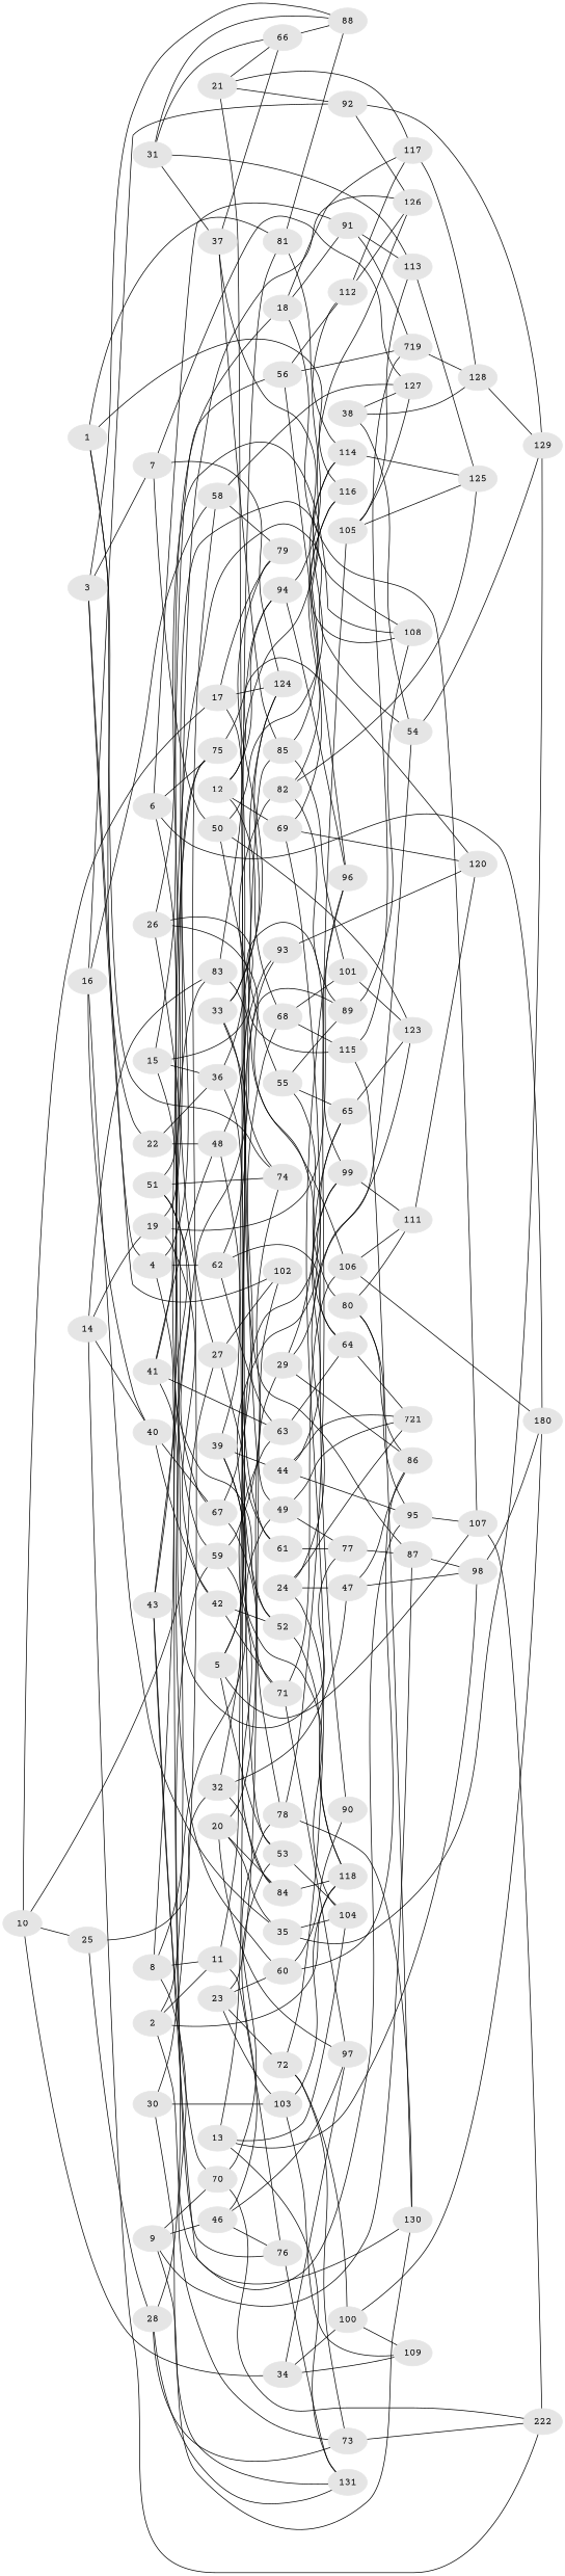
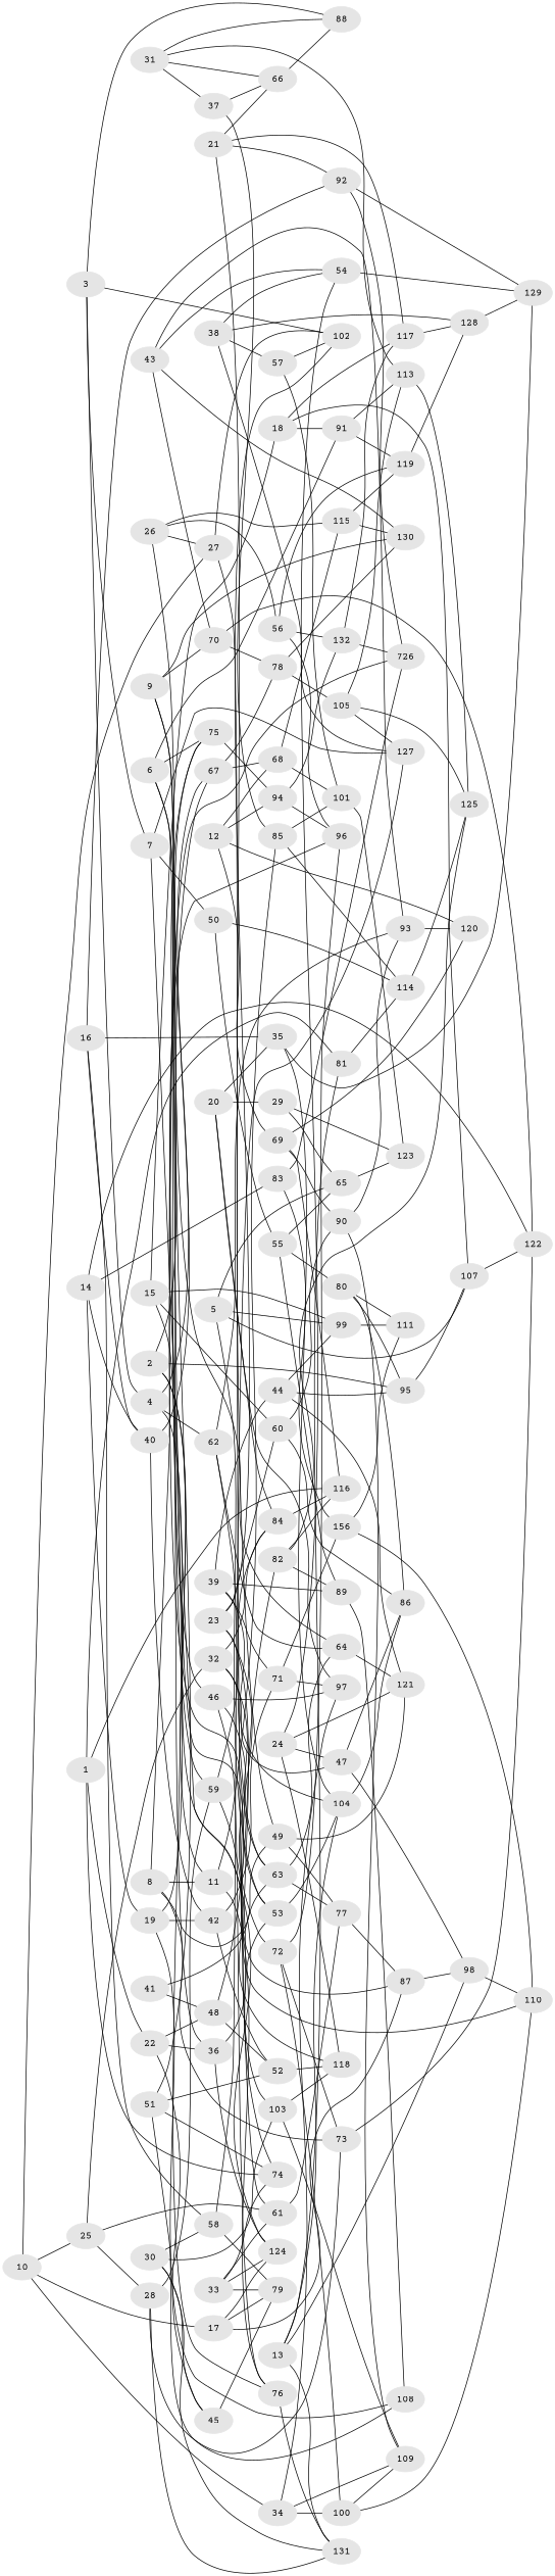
  graph {
    fontname="Courier Prime"
    rankdir=LR
    node [color=gray90 fontname="Courier Prime" style=filled]
    edge [fontname="Courier Prime"]
    1
    22
    74
    81
    116
    36
+   45
    48
    88
    114
    2
    11
    75
    95
    118
    76
    85
    94
    107
    3
    4
    7
    102
    62
    50
    124
    127
    64
    63
    93
    131
    5
    53
    65
    99
    104
    123
    111
-   122 [label=222]
+   122
    6
    59
    91
-   110 [label=180]
+   110
    84
    113
-   119 [label=719]
+   119
    55
    8
    49
    73
-   126
-   121 [label=721]
+   126 [label=726]
+   121
    77
    9
    46
    70
    87
    130
    97
    78
    98
    10
    17
    25
    27
    34
    79
    28
    32
    61
    100
    109
    101
    12
    68
    69
    120
    115
    90
    96
-   112
+   112 [label=132]
    13
    14
    19
    40
    83
    42
    108
    67
-   106
+   106 [label=156]
    15
    18
    60
    117
    86
    16
    35
    58
    92
    129
    128
    71
    52
    20
    29
    21
    66
    82
    23
    72
    103
    24
    47
    54
    26
    56
    30
    31
    37
    125
    33
    38
+   57
    39
    44
    89
    41
    43
    80
    51
    105
    1 -- 22
    1 -- 74
    1 -- 81
    1 -- 116
    22 -- 36
+   22 -- 45
    22 -- 48
-   81 -- 88
    81 -- 114
    36 -- 124
    36 -- 53
+   45 -- 79
    48 -- 52
    48 -- 82
    114 -- 125
    2 -- 11
    2 -- 75
    2 -- 95
    2 -- 118
    11 -- 76
    11 -- 85
    75 -- 94
    95 -- 107
    76 -- 131
    85 -- 114
    85 -- 101
    94 -- 96
    94 -- 112
    107 -- 122
    3 -- 88
    3 -- 4
    3 -- 7
    3 -- 102
    4 -- 75
    4 -- 76
    4 -- 62
    7 -- 50
    7 -- 124
    7 -- 127
    62 -- 64
    62 -- 63
    62 -- 93
    50 -- 114
-   50 -- 123
    50 -- 55
    64 -- 121
    63 -- 64
    93 -- 120
    5 -- 107
    5 -- 53
    5 -- 65
    5 -- 99
    53 -- 104
    65 -- 123
    99 -- 111
-   111 -- 120
    6 -- 75
    6 -- 59
    6 -- 91
    6 -- 110
    59 -- 74
    59 -- 84
    91 -- 113
    91 -- 119
-   84 -- 118
+   84 -- 116
    113 -- 125
    119 -- 128
    55 -- 65
    55 -- 89
    55 -- 80
    8 -- 11
    8 -- 49
    8 -- 73
    8 -- 126
    49 -- 121
    49 -- 77
    73 -- 122
    77 -- 87
    9 -- 46
    9 -- 70
    9 -- 87
    9 -- 130
    46 -- 76
    46 -- 53
    46 -- 97
    70 -- 122
    70 -- 78
    87 -- 98
    78 -- 130
    78 -- 105
    98 -- 110
    10 -- 17
    10 -- 25
    10 -- 27
    10 -- 34
    17 -- 124
    17 -- 87
    17 -- 79
    25 -- 28
    25 -- 32
+   25 -- 61
    27 -- 102
    27 -- 61
    34 -- 97
    34 -- 100
    34 -- 109
    28 -- 131
    28 -- 59
    28 -- 73
    32 -- 63
    32 -- 84
    32 -- 47
    61 -- 77
    100 -- 110
    100 -- 109
    101 -- 123
    12 -- 94
    12 -- 68
    12 -- 69
    12 -- 120
    68 -- 101
    68 -- 115
    69 -- 116
    69 -- 120
    69 -- 90
    115 -- 119
    115 -- 130
+   90 -- 93
+   90 -- 109
    112 -- 126
    112 -- 117
    13 -- 81
    13 -- 131
    13 -- 104
    13 -- 98
    14 -- 122
    14 -- 19
    14 -- 40
    14 -- 83
    19 -- 96
    19 -- 42
    19 -- 108
    40 -- 42
    40 -- 67
    83 -- 126
    83 -- 106
    42 -- 71
    42 -- 52
    67 -- 78
    67 -- 68
    106 -- 111
    106 -- 110
    15 -- 36
    15 -- 99
    15 -- 18
    15 -- 60
    18 -- 107
    18 -- 91
    18 -- 117
    60 -- 90
    60 -- 86
    117 -- 128
    16 -- 40
    16 -- 35
    16 -- 58
    16 -- 92
    35 -- 104
    35 -- 129
    58 -- 127
    58 -- 79
    92 -- 126
    92 -- 129
    128 -- 129
    71 -- 97
    71 -- 106
    52 -- 118
    20 -- 84
    20 -- 97
    20 -- 35
    20 -- 29
    29 -- 65
    29 -- 123
-   29 -- 86
+   104 -- 86
    21 -- 49
    21 -- 117
    21 -- 92
    21 -- 66
    66 -- 88
    82 -- 116
    82 -- 125
    82 -- 89
    23 -- 102
    23 -- 60
    23 -- 72
    23 -- 103
    72 -- 73
    72 -- 100
    72 -- 96
    103 -- 118
    103 -- 109
    24 -- 118
    24 -- 121
    24 -- 47
    24 -- 54
    47 -- 98
    47 -- 86
    54 -- 129
    26 -- 64
    26 -- 27
    26 -- 115
    26 -- 56
    56 -- 119
    56 -- 96
    56 -- 112
+   30 -- 45
    30 -- 131
    30 -- 58
    30 -- 103
    31 -- 88
    31 -- 113
    31 -- 66
    31 -- 37
    37 -- 85
-   37 -- 108
    37 -- 66
    33 -- 74
    33 -- 124
    33 -- 79
    33 -- 61
    38 -- 127
    38 -- 128
    38 -- 54
+   38 -- 57
+   57 -- 102
+   57 -- 101
    39 -- 104
    39 -- 71
    39 -- 44
    39 -- 89
    44 -- 95
    44 -- 99
    44 -- 121
    89 -- 108
    41 -- 48
    41 -- 63
-   41 -- 77
-   41 -- 83
+   63 -- 77
    43 -- 93
    43 -- 70
    43 -- 130
    43 -- 54
    80 -- 95
    80 -- 111
    80 -- 86
    51 -- 74
    51 -- 108
    51 -- 67
    51 -- 52
    105 -- 127
    105 -- 113
    105 -- 125
  }
